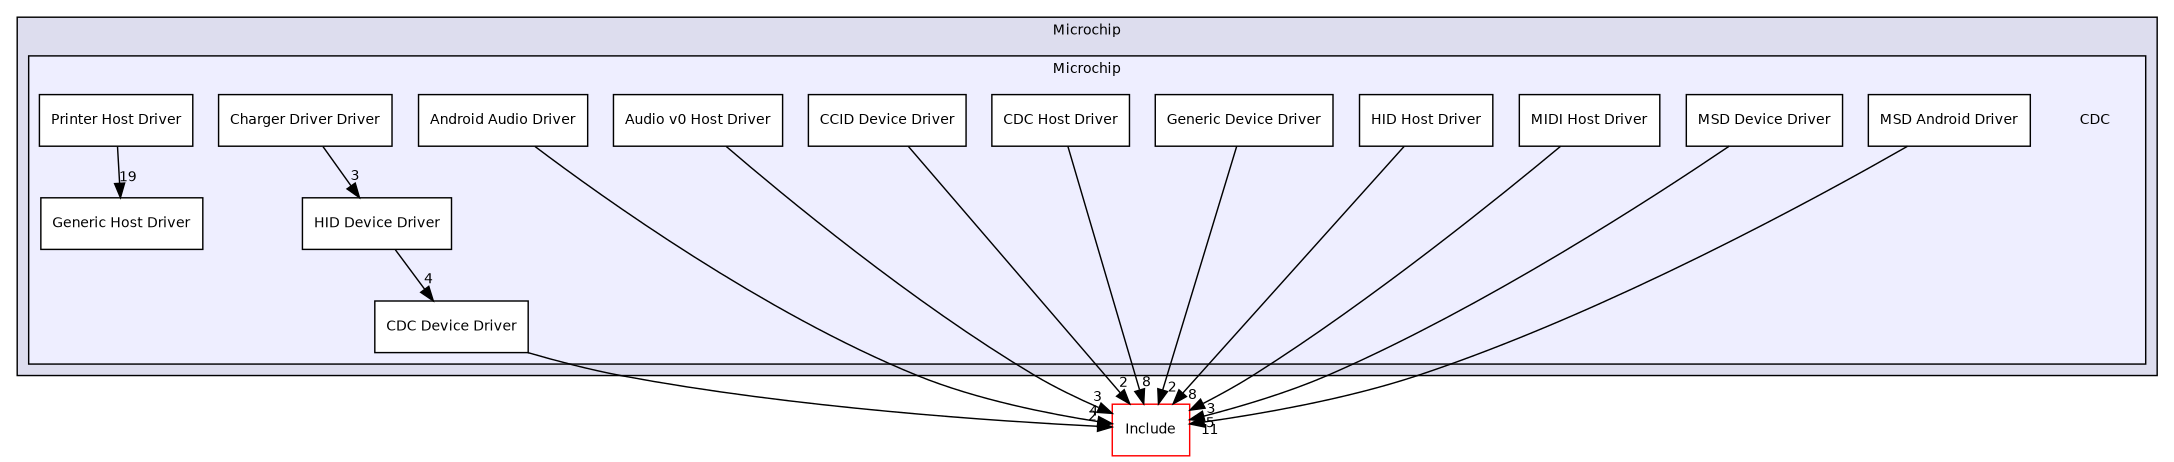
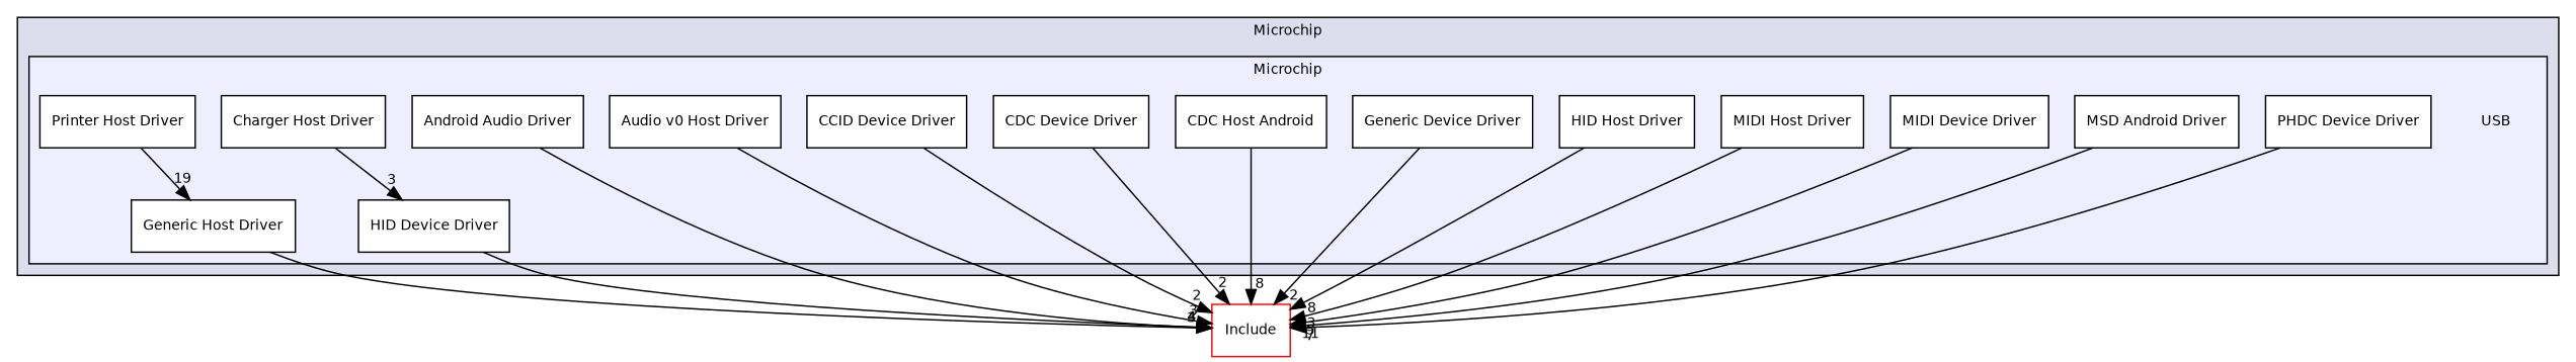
  digraph {
    compound=true
    node [fontname=Helvetica fontsize=10 shape=box color=black fillcolor=white style=filled]
    edge [headlabel=3 labeldistance=1.5 labelfontname=Helvetica labelfontsize=10]
-   n1 [label=CDC shape=plaintext color="" fillcolor="" style=""]
+   n1 [label=USB shape=plaintext color="" fillcolor="" style=""]
    n2 [label="Android Audio Driver"]
    n3 [label="Audio v0 Host Driver"]
    n4 [label="CCID Device Driver"]
    n5 [label="CDC Device Driver"]
-   n6 [label="CDC Host Driver"]
-   n7 [label="Charger Driver Driver"]
+   n6 [label="CDC Host Android"]
+   n7 [label="Charger Host Driver"]
    n8 [label="Generic Device Driver"]
    n9 [label="Generic Host Driver"]
    n10 [label="HID Device Driver"]
    n11 [label="HID Host Driver"]
    n12 [label="MIDI Host Driver"]
-   n13 [label="MSD Device Driver"]
+   n13 [label="MIDI Device Driver"]
    n14 [label="MSD Android Driver"]
+   n15 [label="PHDC Device Driver"]
    n16 [label="Printer Host Driver"]
    n17 [color=red label=Include]
    subgraph cluster_1 {
      bgcolor="#ddddee"
      fontname=Helvetica
      fontsize=10
      label=Microchip
      pencolor=black
      subgraph cluster_2 {
        bgcolor="#eeeeff"
        fontname=Helvetica
        fontsize=10
        label=Microchip
        pencolor=black
        n1
        n2
        n3
        n4
        n5
        n6
        n7
        n8
        n9
        n10
        n11
        n12
        n13
        n14
+       n15
        n16
      }
    }
    n2 -> n17 [headlabel=4]
    n3 -> n17
    n4 -> n17 [headlabel=2]
    n5 -> n17 [headlabel=2]
    n6 -> n17 [headlabel=8]
    n7 -> n10
    n8 -> n17 [headlabel=2]
-   n10 -> n5 [headlabel=4]
+   n9 -> n17
+   n10 -> n17 [headlabel=4]
    n11 -> n17 [headlabel=8]
    n12 -> n17
    n13 -> n17 [headlabel=5]
    n14 -> n17 [headlabel=11]
+   n15 -> n17 [headlabel=7]
    n16 -> n9 [headlabel=19]
  }
